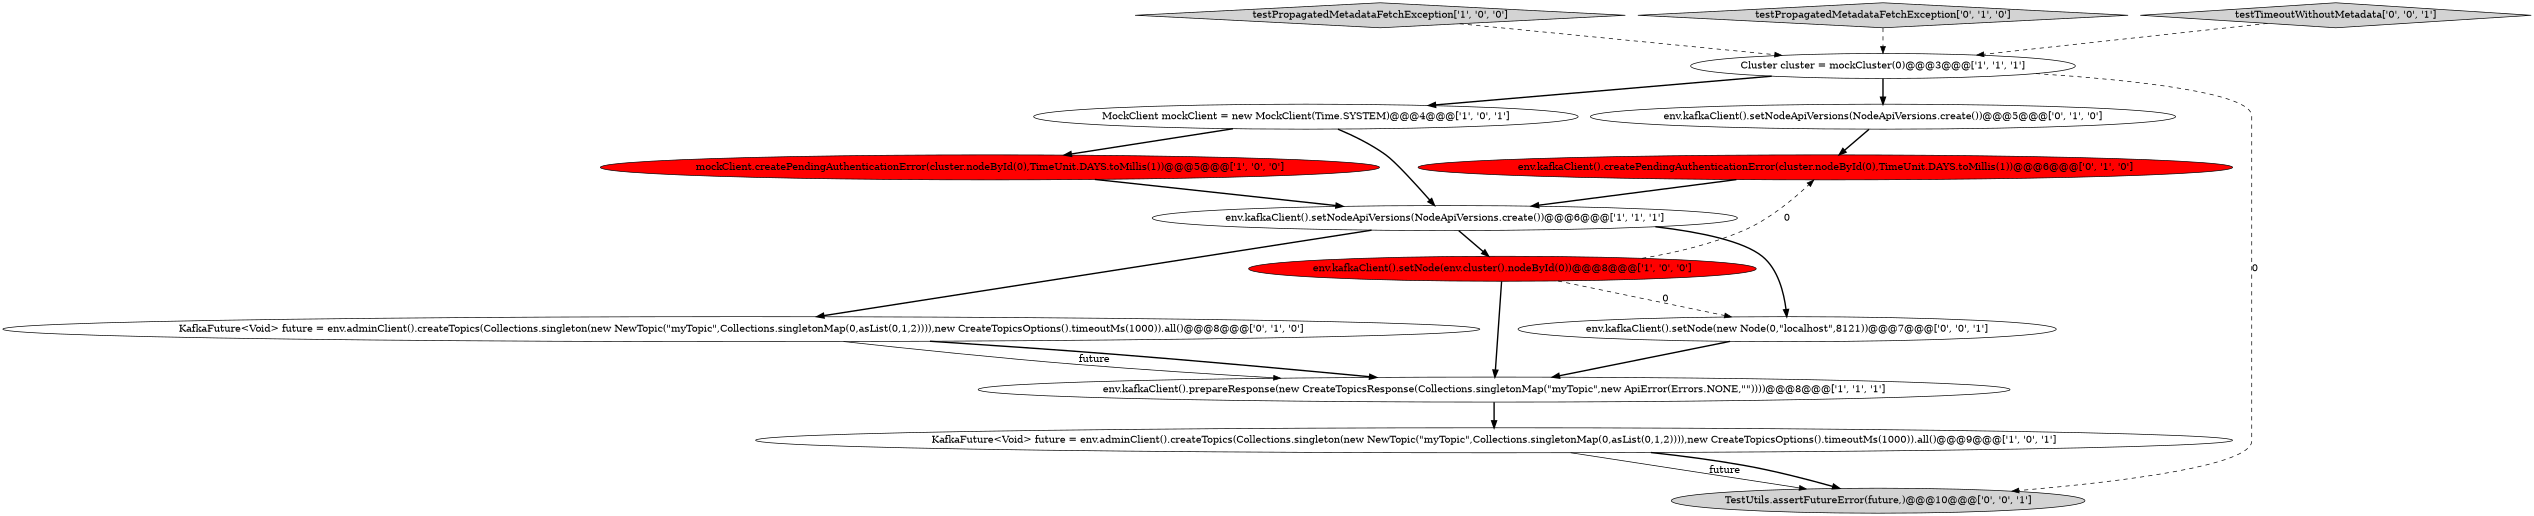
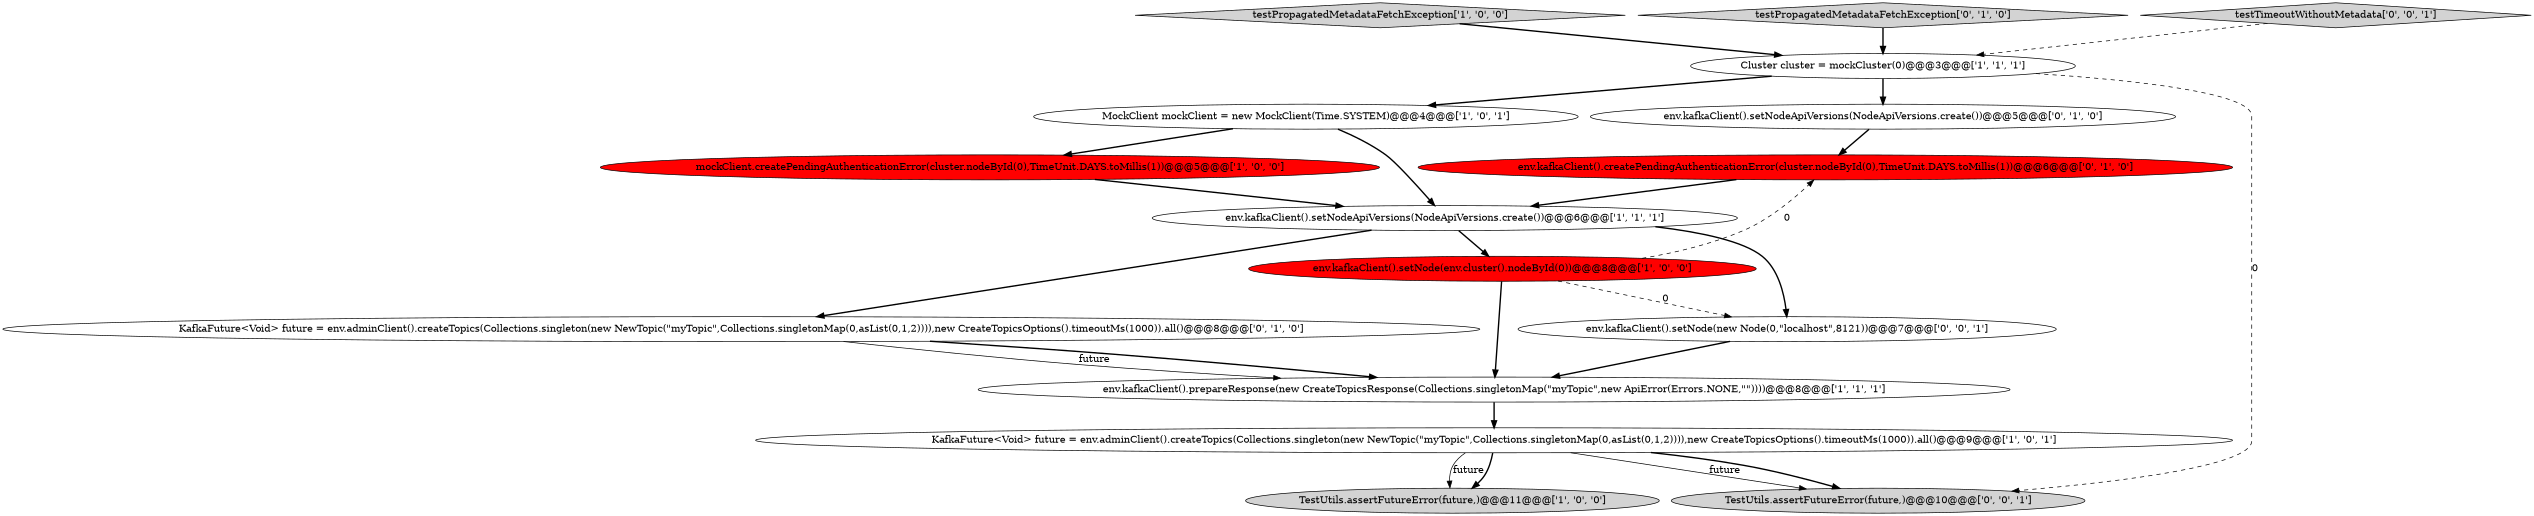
  digraph {
    node [fillcolor=white shape=ellipse style=filled]
    edge [style=bold]
+   n1 [fillcolor=lightgray label="TestUtils.assertFutureError(future,)@@@11@@@['1', '0', '0']"]
    n2 [fillcolor=lightgray label="TestUtils.assertFutureError(future,)@@@10@@@['0', '0', '1']"]
    n3 [label="env.kafkaClient().setNodeApiVersions(NodeApiVersions.create())@@@5@@@['0', '1', '0']"]
    n4 [fillcolor=red label="env.kafkaClient().createPendingAuthenticationError(cluster.nodeById(0),TimeUnit.DAYS.toMillis(1))@@@6@@@['0', '1', '0']"]
    n5 [label="env.kafkaClient().setNodeApiVersions(NodeApiVersions.create())@@@6@@@['1', '1', '1']"]
    n6 [fillcolor=red label="mockClient.createPendingAuthenticationError(cluster.nodeById(0),TimeUnit.DAYS.toMillis(1))@@@5@@@['1', '0', '0']"]
    n7 [label="KafkaFuture<Void> future = env.adminClient().createTopics(Collections.singleton(new NewTopic(\"myTopic\",Collections.singletonMap(0,asList(0,1,2)))),new CreateTopicsOptions().timeoutMs(1000)).all()@@@8@@@['0', '1', '0']"]
    n8 [fillcolor=red label="env.kafkaClient().setNode(env.cluster().nodeById(0))@@@8@@@['1', '0', '0']"]
    n9 [label="env.kafkaClient().setNode(new Node(0,\"localhost\",8121))@@@7@@@['0', '0', '1']"]
    n10 [fillcolor=lightgray label="testPropagatedMetadataFetchException['1', '0', '0']" shape=diamond]
    n11 [label="Cluster cluster = mockCluster(0)@@@3@@@['1', '1', '1']"]
    n12 [label="MockClient mockClient = new MockClient(Time.SYSTEM)@@@4@@@['1', '0', '1']"]
    n13 [label="env.kafkaClient().prepareResponse(new CreateTopicsResponse(Collections.singletonMap(\"myTopic\",new ApiError(Errors.NONE,\"\"))))@@@8@@@['1', '1', '1']"]
    n14 [label="KafkaFuture<Void> future = env.adminClient().createTopics(Collections.singleton(new NewTopic(\"myTopic\",Collections.singletonMap(0,asList(0,1,2)))),new CreateTopicsOptions().timeoutMs(1000)).all()@@@9@@@['1', '0', '1']"]
    n15 [fillcolor=lightgray label="testPropagatedMetadataFetchException['0', '1', '0']" shape=diamond]
    n16 [fillcolor=lightgray label="testTimeoutWithoutMetadata['0', '0', '1']" shape=diamond]
    n3 -> n4
    n4 -> n5
    n5 -> n7
    n5 -> n8
    n5 -> n9
    n6 -> n5
    n7 -> n13
    n7 -> n13 [label=future style=solid]
    n8 -> n4 [label=0 style=dashed]
    n8 -> n9 [label=0 style=dashed]
    n8 -> n13
    n9 -> n13
-   n10 -> n11 [style=dashed]
+   n10 -> n11
    n11 -> n2 [label=0 style=dashed]
    n11 -> n3
    n11 -> n12
    n12 -> n5
    n12 -> n6
    n13 -> n14
+   n14 -> n1 [label=future style=solid]
+   n14 -> n1
    n14 -> n2 [label=future style=solid]
    n14 -> n2
-   n15 -> n11 [style=dashed]
+   n15 -> n11
    n16 -> n11 [style=dashed]
  }
